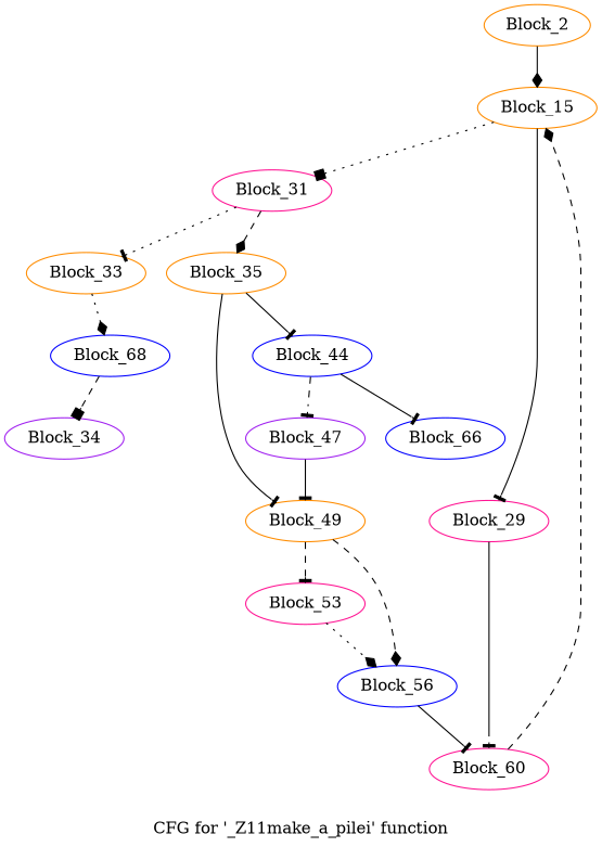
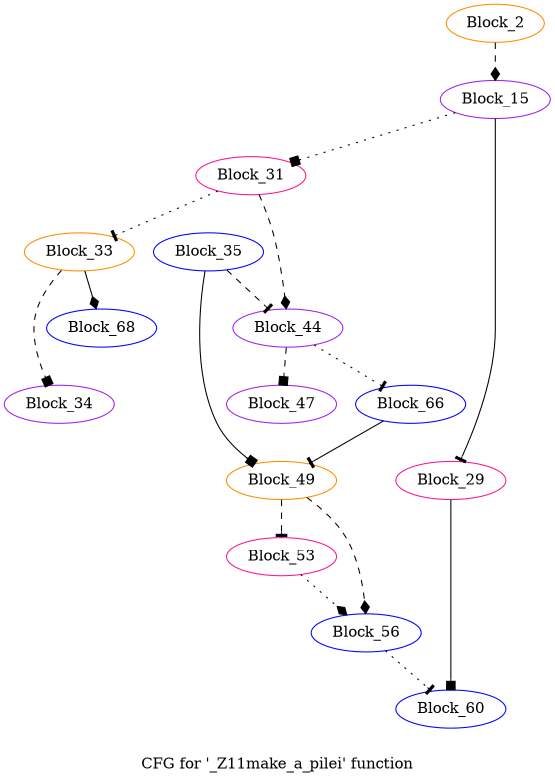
  digraph {
    label="CFG for '_Z11make_a_pilei' function"
    node [color=darkorange]
    edge [arrowhead=tee style=dashed]
    n1 [label=Block_2]
-   n2 [label=Block_15]
+   n2 [color=purple label=Block_15]
    n3 [color=deeppink label=Block_31]
    n4 [color=deeppink label=Block_29]
    n5 [label=Block_33]
-   n6 [label=Block_35]
-   n7 [color=deeppink label=Block_60]
+   n6 [color=blue label=Block_35]
+   n7 [color=blue label=Block_60]
    n8 [color=purple label=Block_34]
    n9 [color=blue label=Block_68]
    n10 [label=Block_49]
-   n11 [color=blue label=Block_44]
+   n11 [color=purple label=Block_44]
    n12 [color=deeppink label=Block_53]
    n13 [color=blue label=Block_56]
    n14 [color=purple label=Block_47]
    n15 [color=blue label=Block_66]
-   n1 -> n2 [arrowhead=diamond style=solid tailport=s0]
+   n1 -> n2 [arrowhead=diamond tailport=s0]
    n2 -> n3 [arrowhead=box style=dotted tailport=s0]
    n2 -> n4 [style=solid tailport=s1]
    n3 -> n5 [style=dotted tailport=s0]
-   n3 -> n6 [arrowhead=diamond tailport=s1]
-   n4 -> n7 [style=solid]
-   n9 -> n8 [arrowhead=box]
-   n5 -> n9 [arrowhead=diamond style=dotted]
-   n6 -> n10 [style=solid tailport=s0]
-   n6 -> n11 [style=solid tailport=s1]
-   n7 -> n2 [arrowhead=diamond tailport=s1]
+   n3 -> n11 [arrowhead=diamond tailport=s1]
+   n4 -> n7 [arrowhead=box style=solid]
+   n5 -> n8 [arrowhead=box]
+   n5 -> n9 [arrowhead=diamond style=solid]
+   n6 -> n10 [arrowhead=box style=solid tailport=s0]
+   n6 -> n11 [tailport=s1]
    n10 -> n12 [tailport=s0]
    n10 -> n13 [arrowhead=diamond tailport=s1]
-   n11 -> n14
-   n11 -> n15 [style=solid]
+   n11 -> n14 [arrowhead=box]
+   n11 -> n15 [style=dotted]
    n12 -> n13 [arrowhead=diamond style=dotted]
-   n13 -> n7 [style=solid]
-   n14 -> n10 [style=solid]
+   n13 -> n7 [style=dotted]
+   n15 -> n10 [style=solid]
  }
